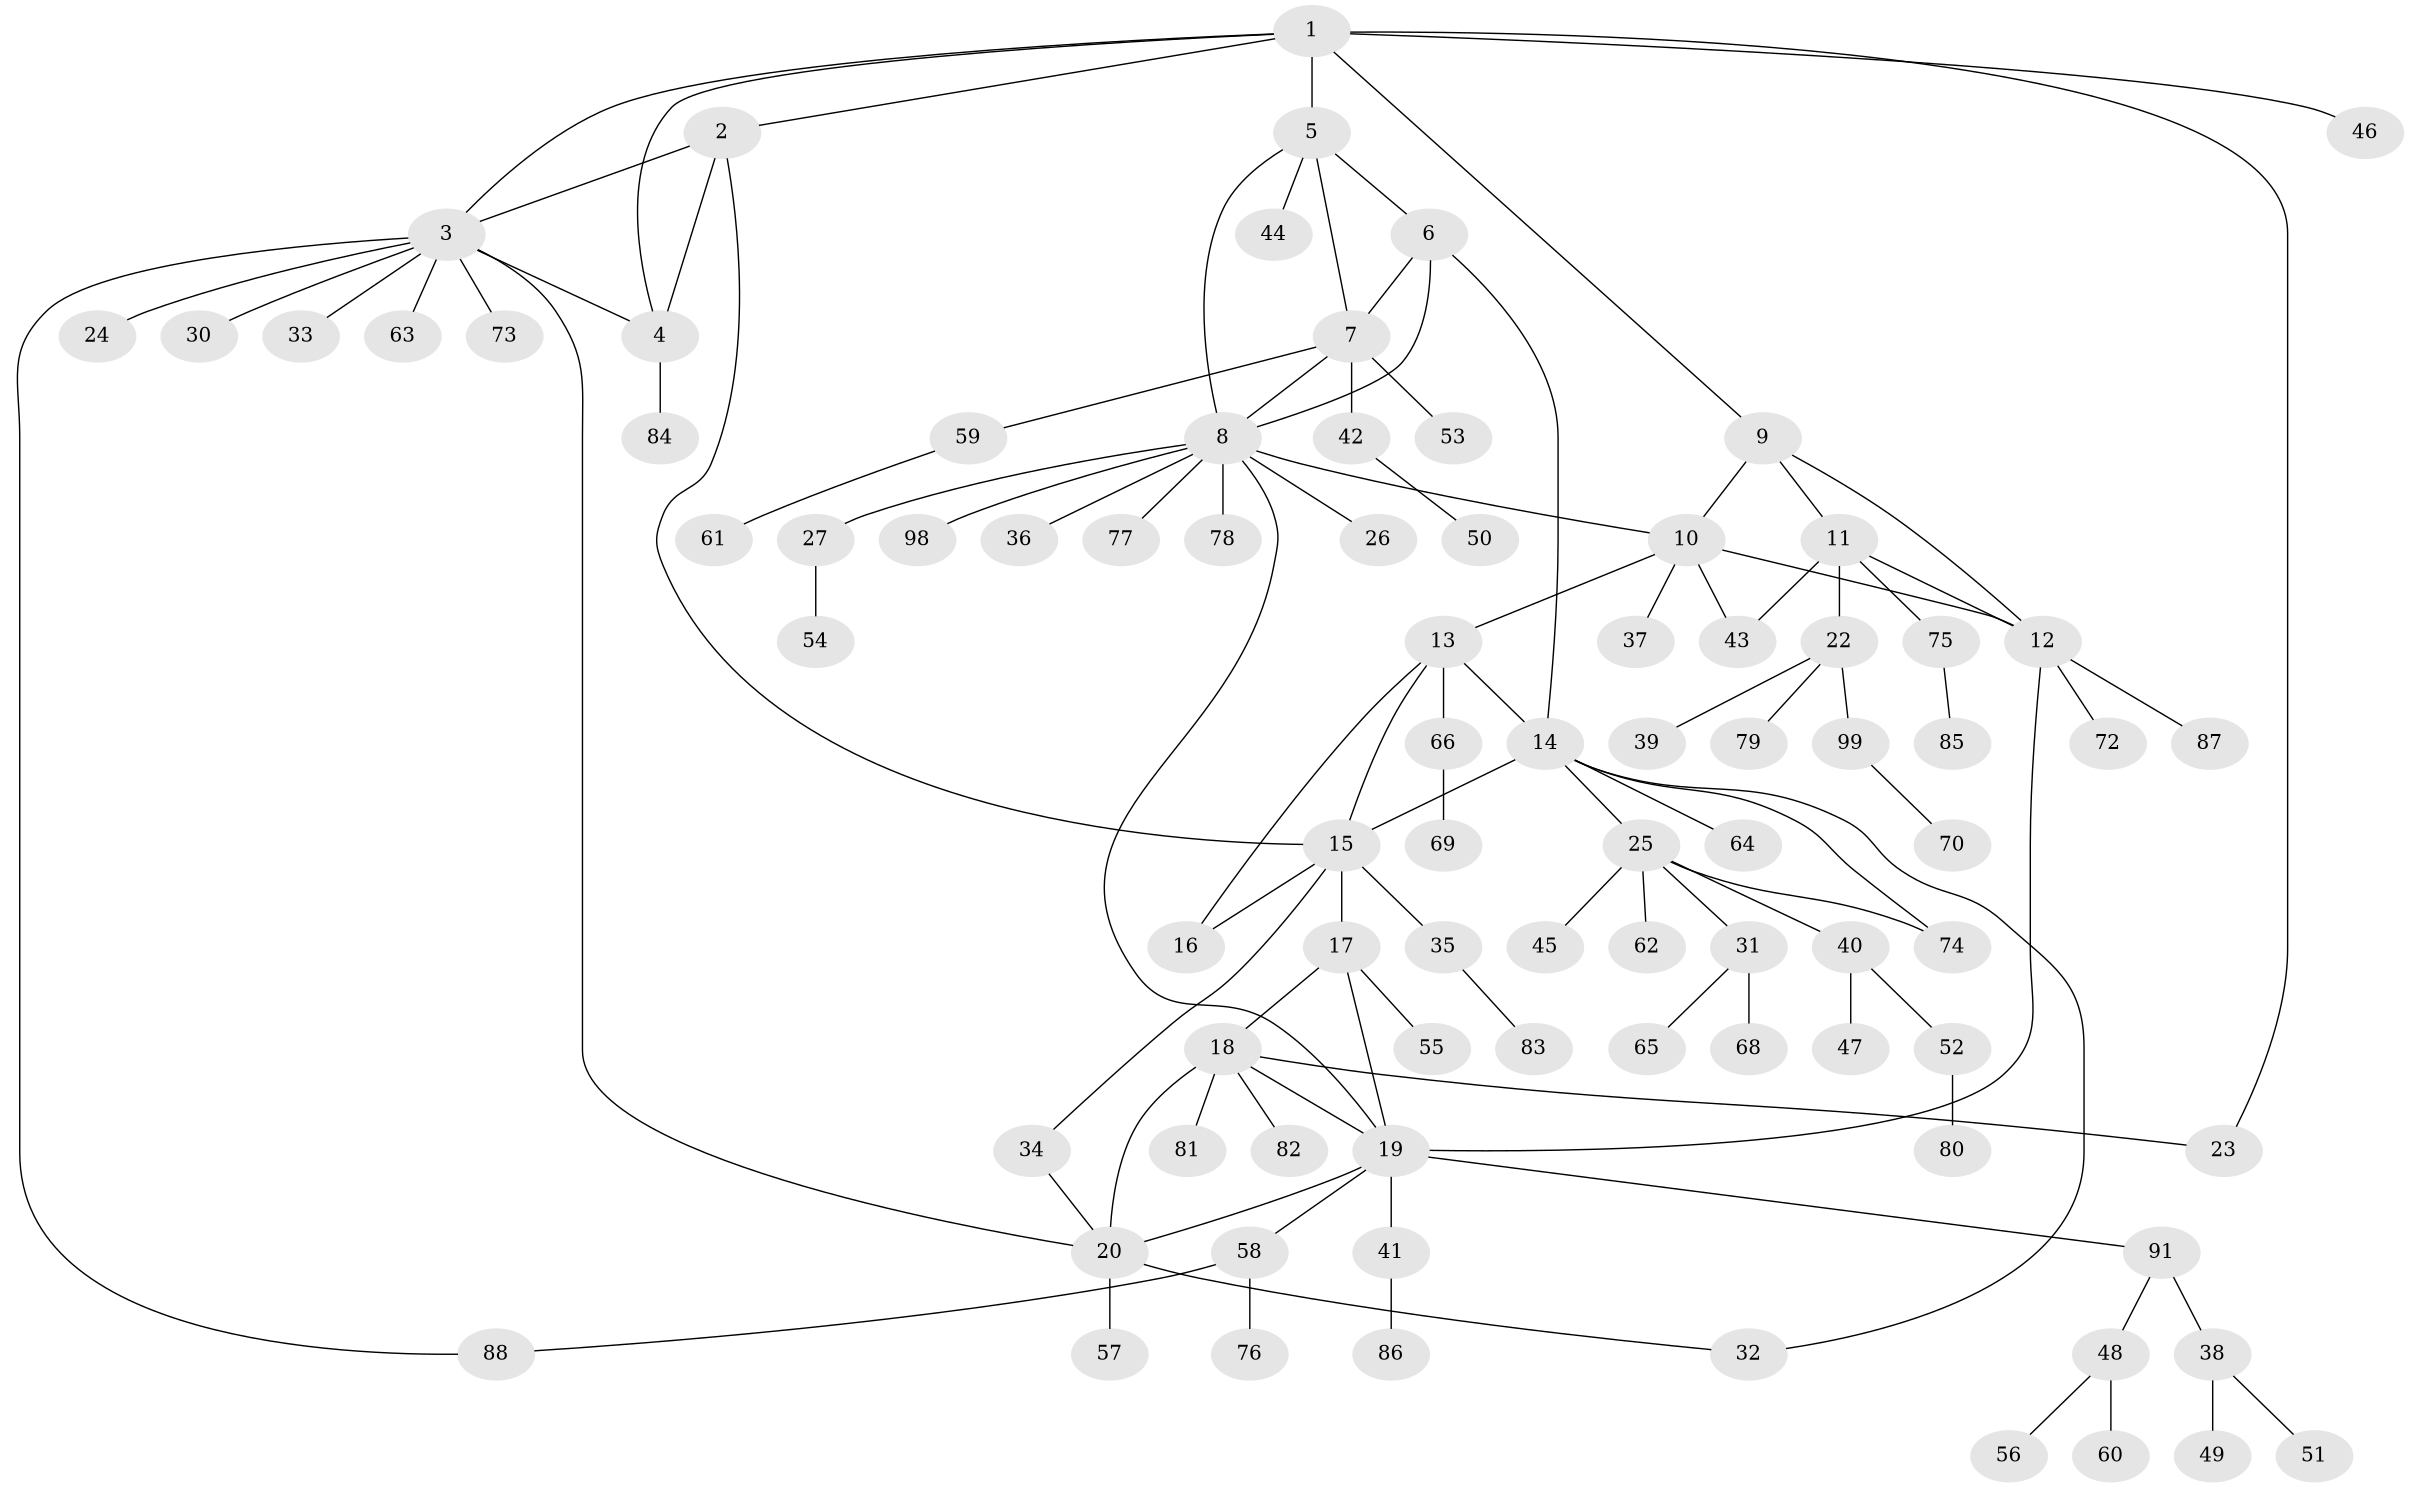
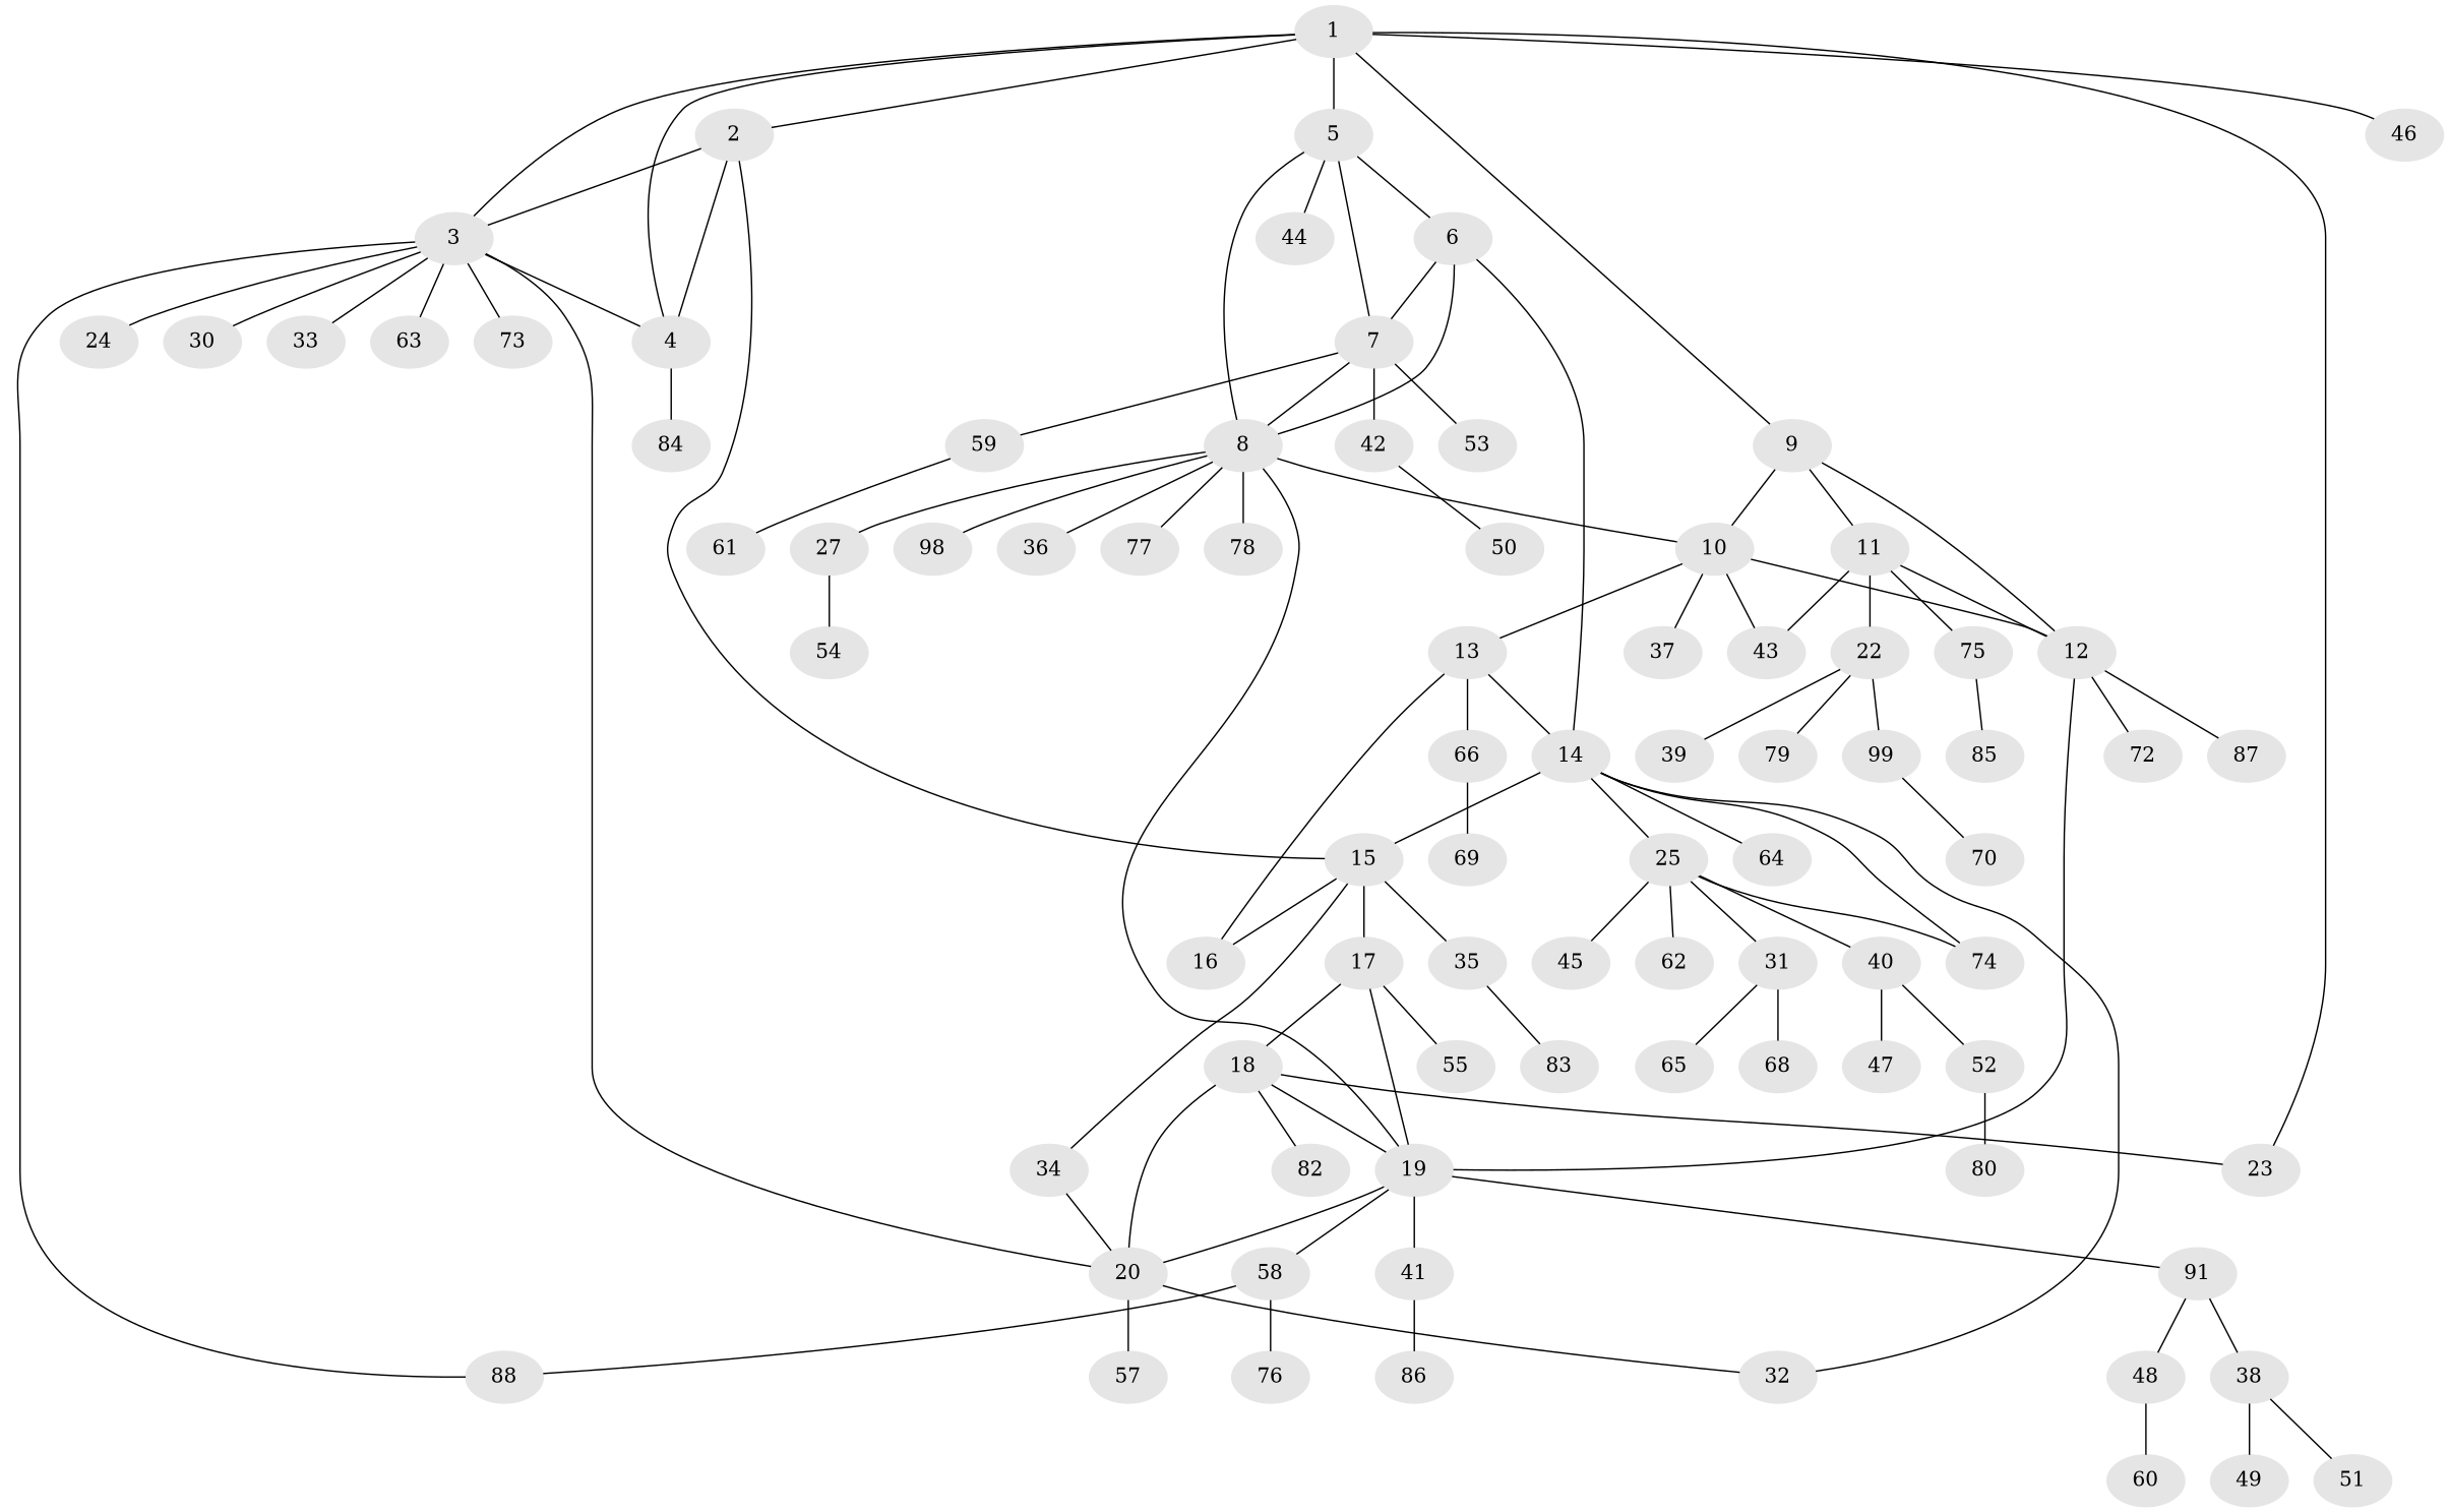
  graph {
    node [color=gray90 style=filled]
    1
    2
    3
    4
    5
    9
    23
    46
    15
    20
    24
    30
    33
    63
    73
    88
    84
    6
    7
    8
    44
    10
    11
    12
    16
    17
    34
    35
    32
    57
    14
    42
    53
    59
    19
-   26
    27
    n38 [label=98]
    36
    77
    78
    25
    64
    74
    50
    61
    13
    37
    43
    n50 [label=91]
    41
    58
    54
    22
    75
    72
    87
    66
    n59 [label=99]
    39
    79
    85
    69
    31
    40
    45
    62
    18
    55
    83
-   81
    82
    38
    48
    86
    76
    49
    51
-   56
    60
    70
    65
    68
    47
    52
    80
    1 -- 2
    1 -- 3
    1 -- 4
    1 -- 5
    1 -- 9
    1 -- 23
    1 -- 46
    2 -- 3
    2 -- 4
    2 -- 15
    3 -- 4
    3 -- 20
    3 -- 24
    3 -- 30
    3 -- 33
    3 -- 63
    3 -- 73
    3 -- 88
    4 -- 84
    5 -- 6
    5 -- 7
    5 -- 8
    5 -- 44
    9 -- 10
    9 -- 11
    9 -- 12
    15 -- 16
    15 -- 17
    15 -- 34
    15 -- 35
    20 -- 32
    20 -- 57
    6 -- 7
    6 -- 8
    6 -- 14
    7 -- 8
    7 -- 42
    7 -- 53
    7 -- 59
    8 -- 10
    8 -- 19
-   8 -- 26
    8 -- 27
    8 -- n38
    8 -- 36
    8 -- 77
    8 -- 78
    10 -- 12
    10 -- 13
    10 -- 37
    10 -- 43
    11 -- 12
    11 -- 43
    11 -- 22
    11 -- 75
    12 -- 19
    12 -- 72
    12 -- 87
    17 -- 19
    17 -- 18
    17 -- 55
    34 -- 20
    35 -- 83
    14 -- 15
    14 -- 32
    14 -- 25
    14 -- 64
    14 -- 74
    42 -- 50
    59 -- 61
    19 -- 20
    19 -- n50
    19 -- 41
    19 -- 58
    27 -- 54
    25 -- 74
    25 -- 31
    25 -- 40
    25 -- 45
    25 -- 62
-   13 -- 15
    13 -- 16
    13 -- 14
    13 -- 66
    n50 -- 38
    n50 -- 48
    41 -- 86
    58 -- 88
    58 -- 76
    22 -- n59
    22 -- 39
    22 -- 79
    75 -- 85
    66 -- 69
    n59 -- 70
    31 -- 65
    31 -- 68
    40 -- 47
    40 -- 52
    18 -- 23
    18 -- 20
    18 -- 19
-   18 -- 81
    18 -- 82
    38 -- 49
    38 -- 51
-   48 -- 56
    48 -- 60
    52 -- 80
  }
